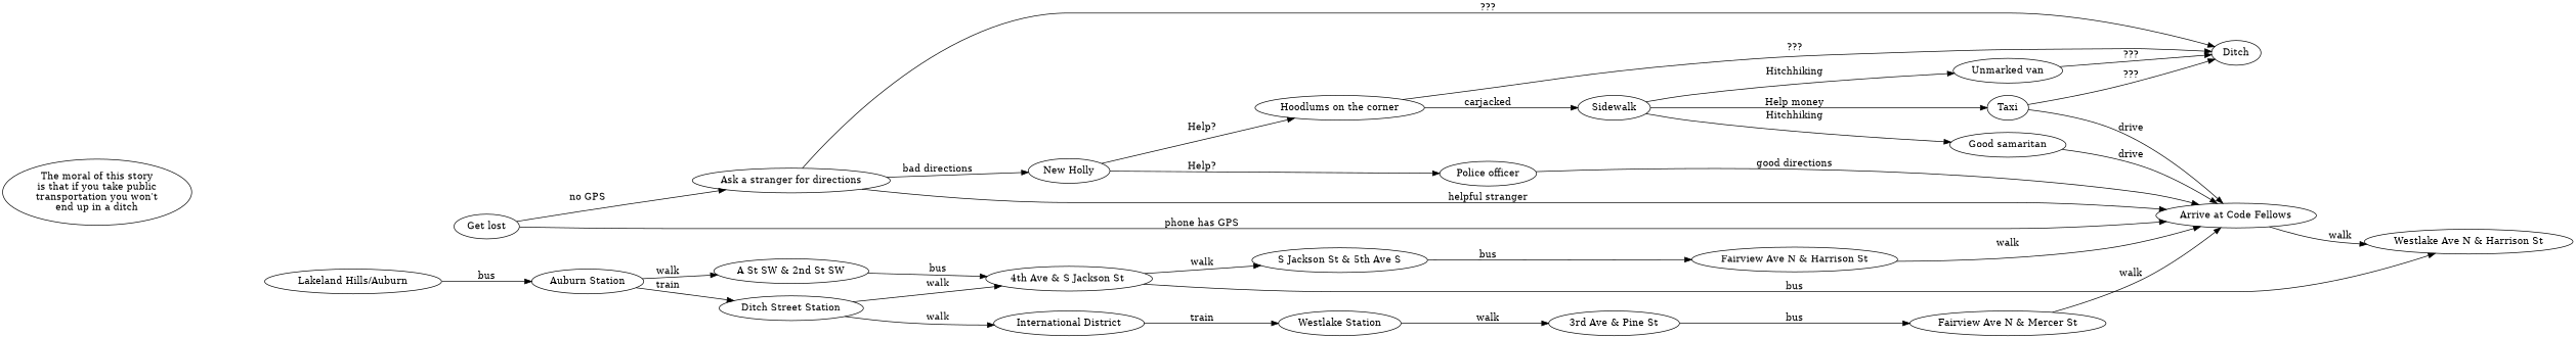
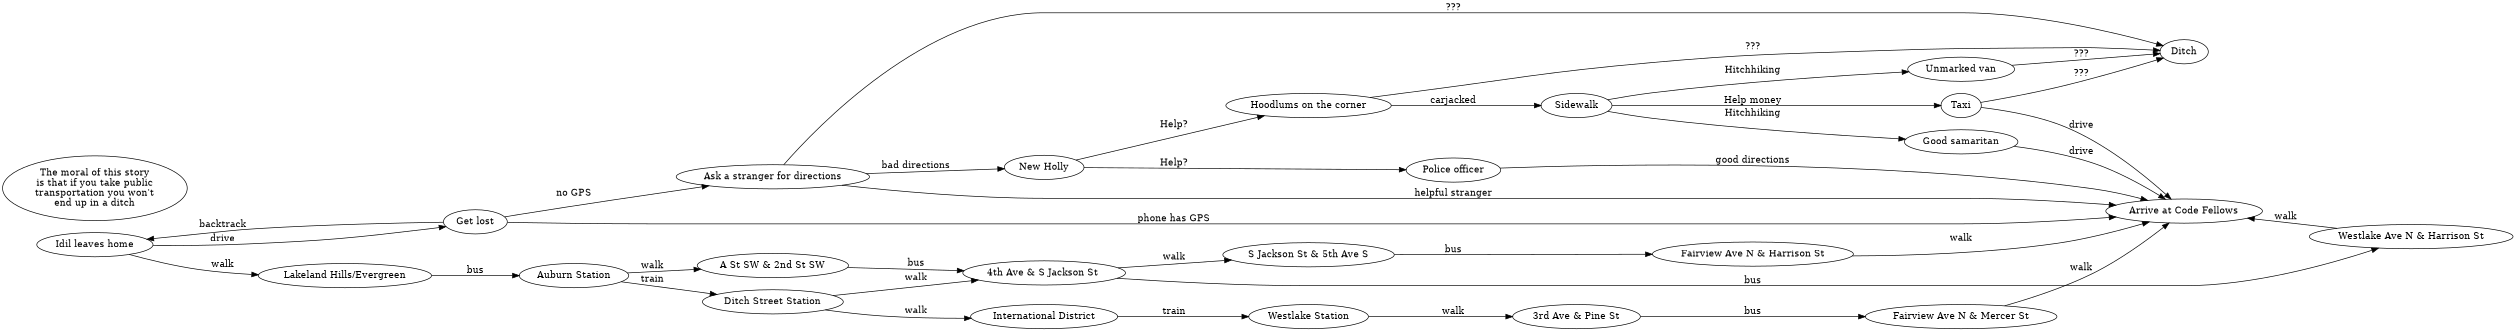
  digraph {
    rankdir=LR
-   n2 [label="Lakeland Hills/Auburn"]
+   n1 [label="Idil leaves home"]
+   n2 [label="Lakeland Hills/Evergreen"]
    n3 [label="Get lost"]
    n4 [label="Auburn Station"]
    n5 [label="Arrive at Code Fellows"]
    n6 [label="Ask a stranger for directions"]
    n7 [label="Ditch Street Station"]
    n8 [label="A St SW & 2nd St SW"]
    n9 [label="International District"]
    n10 [label="4th Ave & S Jackson St "]
    n11 [label="Westlake Station"]
    n12 [label="S Jackson St & 5th Ave S"]
    n13 [label="Westlake Ave N & Harrison St"]
    n14 [label="3rd Ave & Pine St"]
    n15 [label="Fairview Ave N & Harrison St"]
    n16 [label="Fairview Ave N & Mercer St"]
    n17 [label="New Holly"]
    Ditch
    n19 [label="Police officer"]
    n20 [label="Hoodlums on the corner"]
    Sidewalk
    n22 [label="Good samaritan"]
    Taxi
    n24 [label="Unmarked van"]
    n25 [label="The moral of this story\nis that if you take public\ntransportation you won't\nend up in a ditch"]
+   n1 -> n2 [label=walk]
+   n1 -> n3 [label=drive]
    n2 -> n4 [label=bus]
+   n3 -> n1 [label=backtrack]
    n3 -> n5 [label="phone has GPS"]
    n3 -> n6 [label="no GPS"]
    n4 -> n7 [label=train]
    n4 -> n8 [label=walk]
    n6 -> n5 [label="helpful stranger"]
    n6 -> n17 [label="bad directions"]
    n6 -> Ditch [label="???"]
    n7 -> n9 [label=walk]
    n7 -> n10 [label=walk]
    n8 -> n10 [label=bus]
    n9 -> n11 [label=train]
    n10 -> n12 [label=walk]
    n10 -> n13 [label=bus]
    n11 -> n14 [label=walk]
    n12 -> n15 [label=bus]
-   n5 -> n13 [label=walk]
+   n13 -> n5 [label=walk]
    n14 -> n16 [label=bus]
    n15 -> n5 [label=walk]
    n16 -> n5 [label=walk]
    n17 -> n19 [label="Help?"]
    n17 -> n20 [label="Help?"]
    n19 -> n5 [label="good directions"]
    n20 -> Ditch [label="???"]
    n20 -> Sidewalk [label=carjacked]
    Sidewalk -> n22 [label=Hitchhiking]
    Sidewalk -> Taxi [label="Help money"]
    Sidewalk -> n24 [label=Hitchhiking]
    n22 -> n5 [label=drive]
    Taxi -> n5 [label=drive]
    Taxi -> Ditch [label="???"]
    n24 -> Ditch [label="???"]
  }
